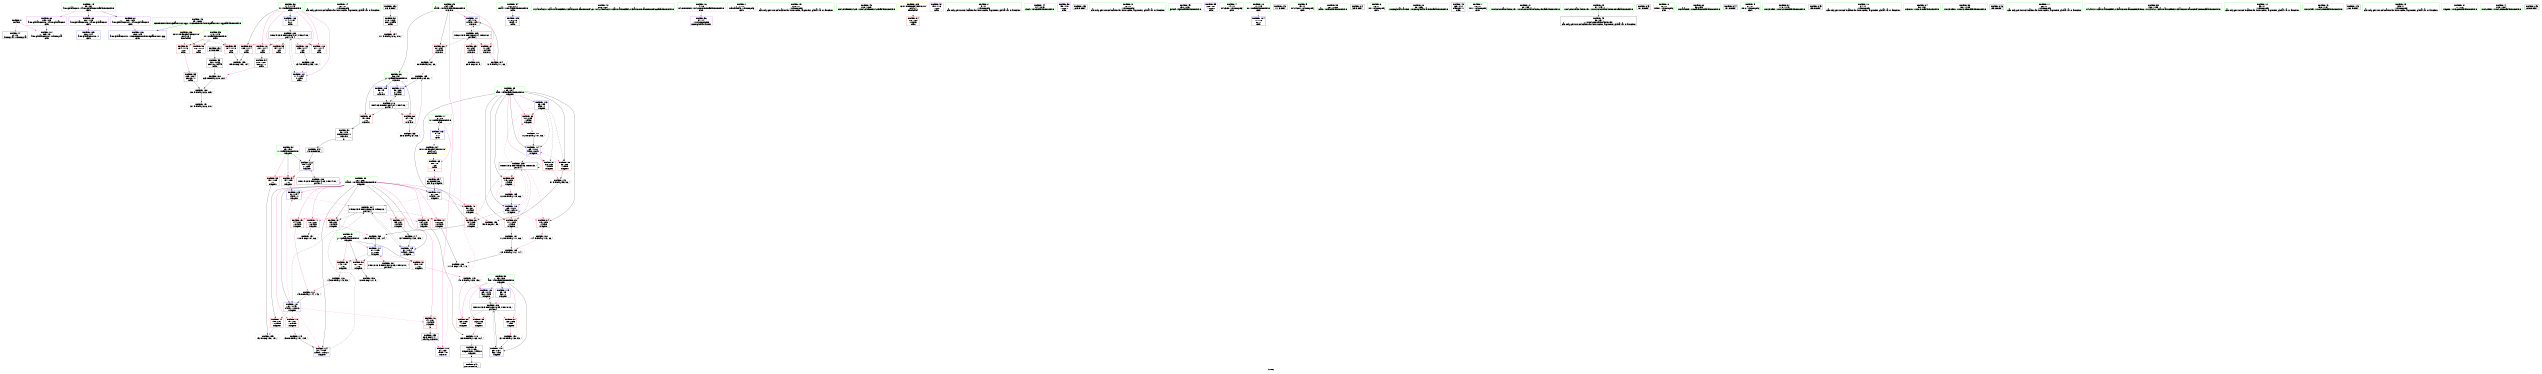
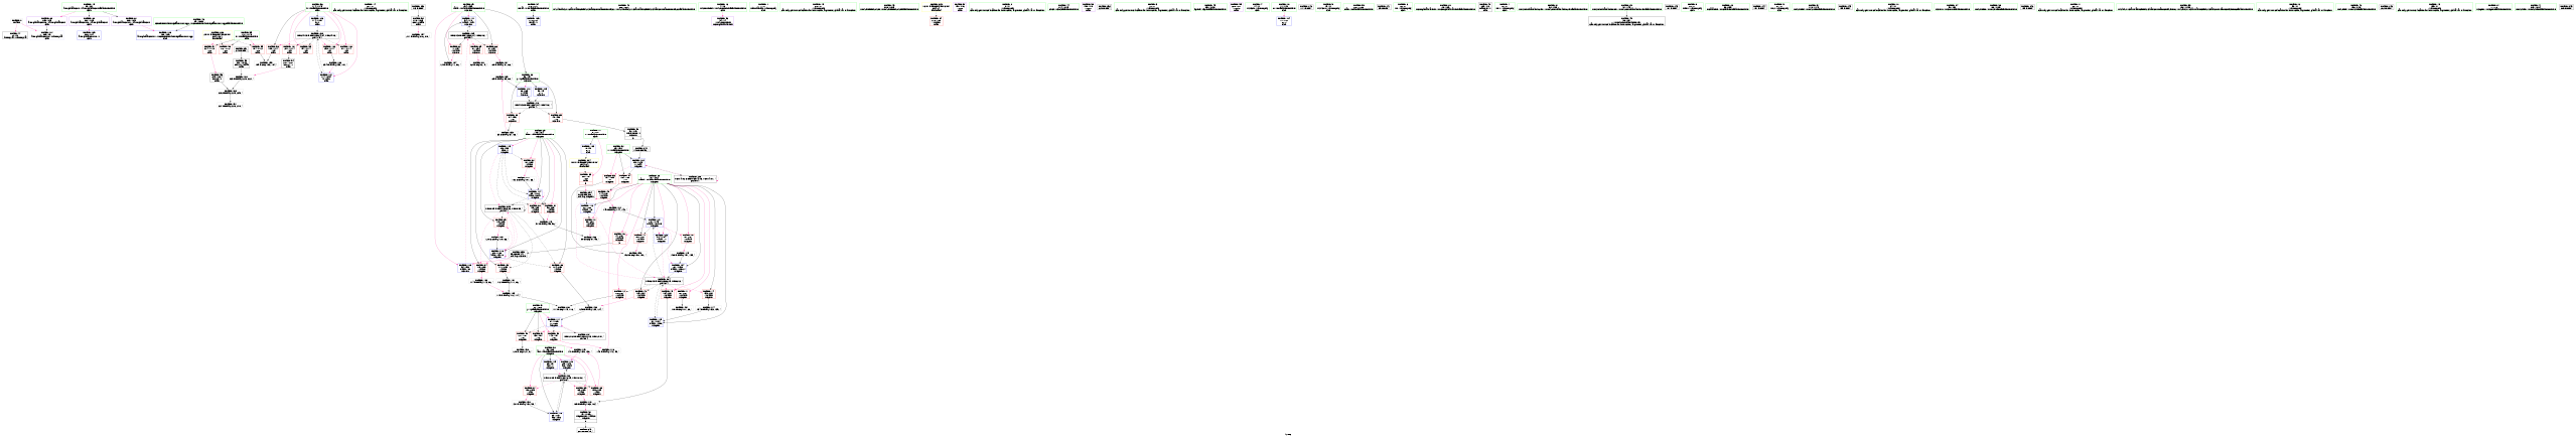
  digraph {
    label=SVFG
    node [color=green shape=record]
    edge [color=black style=solid]
    n1 [color=grey label="{NodeID: 0\nNullPtr}"]
    n2 [color=black label="{NodeID: 47\n2\<--3\ndummyVal\<--dummyVal\n}"]
    n3 [color=blue label="{NodeID: 107\n269\<--3\nllvm.global_ctors_2\<--dummyVal\nGlob }" style=dotted]
    n4 [color=grey label="{NodeID: 180\n223 = Binary(220, 222, )\n}"]
    n5 [color=grey label="{NodeID: 188\n226 = Binary(223, 225, )\n}"]
    n6 [color=grey label="{NodeID: 191\n227 = Binary(226, 218, )\n}"]
    n7 [color=red label="{NodeID: 97\n224\<--172\n\<--tt\nmain\n}"]
    n8 [color=black label="{NodeID: 55\n225\<--224\nconv13\<--\nmain\n}"]
    n9 [label="{NodeID: 14\n181\<--1\n\<--dummyObj\nCan only get source location for instruction, argument, global var or function.}"]
    n10 [color=grey label="{NodeID: 194\n217 = Binary(216, 218, )\n}"]
    n11 [color=blue label="{NodeID: 111\n54\<--72\nx.addr\<--div\n_Z3revx\n}"]
    n12 [color=black label="{NodeID: 209\nMR_2V_3 = PHI(MR_2V_4, MR_2V_2, )\npts\{55 \}\n}"]
    n13 [color=red label="{NodeID: 65\n61\<--54\n\<--x.addr\n_Z3revx\n}"]
    n14 [color=red label="{NodeID: 66\n67\<--54\n\<--x.addr\n_Z3revx\n}"]
    n15 [color=red label="{NodeID: 67\n71\<--54\n\<--x.addr\n_Z3revx\n}"]
    n16 [color=grey label="{NodeID: 201\n62 = cmp(61, 9, )\n}"]
    n17 [color=grey label="{NodeID: 187\n68 = Binary(67, 66, )\n}"]
    n18 [color=grey label="{NodeID: 184\n72 = Binary(71, 66, )\n}"]
    n19 [label="{NodeID: 28\n81\<--82\nx.addr\<--x.addr_field_insensitive\n_Z3getx\n}"]
    n20 [color=red label="{NodeID: 70\n98\<--81\n\<--x.addr\n_Z3getx\n}"]
    n21 [color=red label="{NodeID: 71\n107\<--81\n\<--x.addr\n_Z3getx\n}"]
    n22 [color=red label="{NodeID: 72\n116\<--81\n\<--x.addr\n_Z3getx\n}"]
    n23 [color=red label="{NodeID: 73\n123\<--81\n\<--x.addr\n_Z3getx\n}"]
    n24 [color=red label="{NodeID: 74\n133\<--81\n\<--x.addr\n_Z3getx\n}"]
    n25 [color=red label="{NodeID: 75\n144\<--81\n\<--x.addr\n_Z3getx\n}"]
    n26 [color=red label="{NodeID: 76\n147\<--81\n\<--x.addr\n_Z3getx\n|{<s0>3}}"]
    n27 [color=red label="{NodeID: 77\n150\<--81\n\<--x.addr\n_Z3getx\n}"]
    n28 [color=red label="{NodeID: 78\n157\<--81\n\<--x.addr\n_Z3getx\n}"]
    n29 [color=red label="{NodeID: 79\n164\<--81\n\<--x.addr\n_Z3getx\n}"]
    n30 [color=blue label="{NodeID: 112\n81\<--80\nx.addr\<--x\n_Z3getx\n}"]
    n31 [color=blue label="{NodeID: 119\n81\<--134\nx.addr\<--dec\n_Z3getx\n}"]
    n32 [color=blue label="{NodeID: 121\n81\<--145\nx.addr\<--sub13\n_Z3getx\n}"]
    n33 [color=blue label="{NodeID: 123\n81\<--154\nx.addr\<--\n_Z3getx\n}"]
    n34 [color=blue label="{NodeID: 124\n81\<--158\nx.addr\<--dec17\n_Z3getx\n}"]
    n35 [color=grey label="{NodeID: 196\n99 = cmp(97, 98, )\n}"]
    n36 [color=grey label="{NodeID: 197\n108 = cmp(107, 66, )\n}"]
    n37 [color=grey label="{NodeID: 200\n117 = cmp(115, 116, )\n}"]
    n38 [color=grey label="{NodeID: 192\n125 = Binary(123, 124, )\n}"]
    n39 [color=grey label="{NodeID: 174\n134 = Binary(133, 135, )\n}"]
    n40 [color=grey label="{NodeID: 172\n145 = Binary(144, 143, )\n}"]
    n41 [color=black label="{NodeID: 253\n53 = PHI(147, )\n0th arg _Z3revx }"]
    n42 [color=grey label="{NodeID: 195\n152 = cmp(150, 151, )\n}"]
    n43 [color=grey label="{NodeID: 179\n158 = Binary(157, 135, )\n}"]
    n44 [color=grey label="{NodeID: 178\n165 = Binary(163, 164, )\n}"]
    n45 [color=black label="{NodeID: 204\nMR_6V_3 = PHI(MR_6V_5, MR_6V_2, )\npts\{82 \}\n}"]
    n46 [color=blue label="{NodeID: 117\n87\<--125\ny\<--rem\n_Z3getx\n}"]
    n47 [color=blue label="{NodeID: 108\n54\<--53\nx.addr\<--x\n_Z3revx\n}"]
    n48 [color=black label="{NodeID: 51\n79\<--165\n_Z3getx_ret\<--add20\n_Z3getx\n|{<s0>9}}"]
    n49 [color=black label="{NodeID: 208\nMR_14V_2 = PHI(MR_14V_3, MR_14V_1, )\npts\{90 \}\n}"]
    n50 [color=blue label="{NodeID: 122\n89\<--148\nz\<--call\n_Z3getx\n}"]
    n51 [color=red label="{NodeID: 93\n151\<--89\n\<--z\n_Z3getx\n}"]
    n52 [color=red label="{NodeID: 94\n154\<--89\n\<--z\n_Z3getx\n}"]
    n53 [color=blue label="{NodeID: 125\n170\<--12\nretval\<--\nmain\n}"]
    n54 [label="{NodeID: 42\n206\<--207\n_ZSt4endlIcSt11char_traitsIcEERSt13basic_ostreamIT_T0_ES6_\<--_ZSt4endlIcSt11char_traitsIcEERSt13basic_ostreamIT_T0_ES6__field_insensitive\n}"]
    n55 [color=purple label="{NodeID: 56\n34\<--4\n\<--_ZStL8__ioinit\n__cxx_global_var_init\n}"]
    n56 [color=black label="{NodeID: 250\n213 = PHI()\n}"]
    n57 [color=black label="{NodeID: 52\n216\<--213\nconv\<--call8\nmain\n}"]
    n58 [color=red label="{NodeID: 84\n113\<--83\n\<--base\n_Z3getx\n}"]
    n59 [color=grey label="{NodeID: 182\n114 = Binary(113, 66, )\n}"]
    n60 [color=grey label="{NodeID: 183\n115 = Binary(112, 114, )\n}"]
    n61 [label="{NodeID: 1\n7\<--1\n__dso_handle\<--dummyObj\nGlob }"]
    n62 [color=grey label="{NodeID: 181\n112 = Binary(111, 66, )\n}"]
    n63 [color=red label="{NodeID: 98\n183\<--174\n\<--it\nmain\n}"]
    n64 [color=grey label="{NodeID: 199\n185 = cmp(183, 184, )\n}"]
    n65 [label="{NodeID: 15\n218\<--1\n\<--dummyObj\nCan only get source location for instruction, argument, global var or function.}"]
    n66 [label="{NodeID: 29\n83\<--84\nbase\<--base_field_insensitive\n_Z3getx\n}"]
    n67 [color=red label="{NodeID: 80\n95\<--83\n\<--base\n_Z3getx\n}"]
    n68 [color=red label="{NodeID: 81\n96\<--83\n\<--base\n_Z3getx\n}"]
    n69 [color=red label="{NodeID: 82\n101\<--83\n\<--base\n_Z3getx\n}"]
    n70 [color=red label="{NodeID: 83\n111\<--83\n\<--base\n_Z3getx\n}"]
    n71 [color=red label="{NodeID: 85\n119\<--83\n\<--base\n_Z3getx\n}"]
    n72 [color=red label="{NodeID: 86\n124\<--83\n\<--base\n_Z3getx\n}"]
    n73 [color=blue label="{NodeID: 113\n83\<--93\nbase\<--\n_Z3getx\n}"]
    n74 [color=blue label="{NodeID: 114\n83\<--102\nbase\<--mul1\n_Z3getx\n}"]
    n75 [color=blue label="{NodeID: 116\n83\<--120\nbase\<--div10\n_Z3getx\n}"]
    n76 [color=grey label="{NodeID: 173\n97 = Binary(95, 96, )\n}"]
    n77 [color=grey label="{NodeID: 177\n102 = Binary(101, 66, )\n}"]
    n78 [color=grey label="{NodeID: 185\n120 = Binary(119, 66, )\n}"]
    n79 [color=black label="{NodeID: 205\nMR_8V_5 = PHI(MR_8V_6, MR_8V_3, )\npts\{84 \}\n}"]
    n80 [color=grey label="{NodeID: 189\n69 = Binary(65, 68, )\n}"]
    n81 [color=blue label="{NodeID: 126\n174\<--181\nit\<--\nmain\n}"]
    n82 [color=black label="{NodeID: 202\nMR_24V_3 = PHI(MR_24V_4, MR_24V_2, )\npts\{175 \}\n}"]
    n83 [color=red label="{NodeID: 99\n194\<--174\n\<--it\nmain\n}"]
    n84 [color=blue label="{NodeID: 127\n174\<--234\nit\<--inc\nmain\n}"]
    n85 [color=red label="{NodeID: 100\n211\<--174\n\<--it\nmain\n}"]
    n86 [color=red label="{NodeID: 101\n221\<--174\n\<--it\nmain\n}"]
    n87 [color=red label="{NodeID: 102\n233\<--174\n\<--it\nmain\n}"]
    n88 [color=black label="{NodeID: 54\n222\<--221\nconv11\<--\nmain\n}"]
    n89 [color=grey label="{NodeID: 186\n234 = Binary(233, 181, )\n}"]
    n90 [label="{NodeID: 43\n208\<--209\n_ZNSolsEPFRSoS_E\<--_ZNSolsEPFRSoS_E_field_insensitive\n}"]
    n91 [color=yellow label="{NodeID: 223\n16V_1 = ENCHI(MR_16V_0)\npts\{1 \}\nFun[main]}" style=double]
    n92 [color=red label="{NodeID: 64\n210\<--20\n\<--stderr\nmain\n}"]
    n93 [color=purple label="{NodeID: 57\n190\<--16\n\<--.str\nmain\n}"]
    n94 [color=black label="{NodeID: 251\n219 = PHI()\n}"]
    n95 [color=black label="{NodeID: 53\n220\<--219\nconv10\<--call9\nmain\n}"]
    n96 [label="{NodeID: 2\n9\<--1\n\<--dummyObj\nCan only get source location for instruction, argument, global var or function.}"]
    n97 [label="{NodeID: 16\n4\<--6\n_ZStL8__ioinit\<--_ZStL8__ioinit_field_insensitive\nGlob }"]
    n98 [label="{NodeID: 30\n85\<--86\nans\<--ans_field_insensitive\n_Z3getx\n}"]
    n99 [color=red label="{NodeID: 87\n130\<--85\n\<--ans\n_Z3getx\n}"]
    n100 [color=red label="{NodeID: 88\n139\<--85\n\<--ans\n_Z3getx\n}"]
    n101 [color=red label="{NodeID: 89\n163\<--85\n\<--ans\n_Z3getx\n}"]
    n102 [color=blue label="{NodeID: 115\n85\<--9\nans\<--\n_Z3getx\n}"]
    n103 [color=blue label="{NodeID: 118\n85\<--131\nans\<--inc\n_Z3getx\n}"]
    n104 [color=blue label="{NodeID: 120\n85\<--140\nans\<--add\n_Z3getx\n}"]
    n105 [color=grey label="{NodeID: 190\n131 = Binary(130, 93, )\n}"]
    n106 [color=grey label="{NodeID: 175\n140 = Binary(139, 138, )\n}"]
    n107 [color=black label="{NodeID: 206\nMR_10V_3 = PHI(MR_10V_5, MR_10V_2, )\npts\{86 \}\n}"]
    n108 [color=black label="{NodeID: 210\nMR_4V_3 = PHI(MR_4V_4, MR_4V_2, )\npts\{57 \}\n}"]
    n109 [color=red label="{NodeID: 68\n64\<--56\n\<--y\n_Z3revx\n}"]
    n110 [color=red label="{NodeID: 69\n75\<--56\n\<--y\n_Z3revx\n}"]
    n111 [color=blue label="{NodeID: 110\n56\<--69\ny\<--add\n_Z3revx\n}"]
    n112 [color=grey label="{NodeID: 193\n65 = Binary(64, 66, )\n}"]
    n113 [color=black label="{NodeID: 50\n52\<--75\n_Z3revx_ret\<--\n_Z3revx\n|{<s0>3}}"]
    n114 [color=black label="{NodeID: 242\n148 = PHI(52, )\n}"]
    n115 [label="{NodeID: 44\n214\<--215\nclock\<--clock_field_insensitive\n}"]
    n116 [color=yellow label="{NodeID: 224\n18V_1 = ENCHI(MR_18V_0)\npts\{10 \}\nFun[main]}" style=double]
    n117 [color=red label="{NodeID: 63\n200\<--8\n\<--n\nmain\n|{<s0>9}}"]
    n118 [color=black label="{NodeID: 254\n80 = PHI(200, )\n0th arg _Z3getx }"]
    n119 [color=purple label="{NodeID: 58\n198\<--18\n\<--.str.1\nmain\n}"]
    n120 [color=black label="{NodeID: 252\n229 = PHI()\n}"]
    n121 [color=red label="{NodeID: 90\n127\<--87\n\<--y\n_Z3getx\n}"]
    n122 [color=red label="{NodeID: 91\n138\<--87\n\<--y\n_Z3getx\n}"]
    n123 [color=red label="{NodeID: 92\n142\<--87\n\<--y\n_Z3getx\n}"]
    n124 [color=black label="{NodeID: 207\nMR_12V_2 = PHI(MR_12V_3, MR_12V_1, )\npts\{88 \}\n}"]
    n125 [label="{NodeID: 3\n12\<--1\n\<--dummyObj\nCan only get source location for instruction, argument, global var or function.}"]
    n126 [label="{NodeID: 17\n8\<--10\nn\<--n_field_insensitive\nGlob }"]
    n127 [color=blue label="{NodeID: 103\n8\<--9\nn\<--\nGlob }"]
    n128 [label="{NodeID: 31\n87\<--88\ny\<--y_field_insensitive\n_Z3getx\n}"]
    n129 [color=grey label="{NodeID: 198\n128 = cmp(127, 9, )\n}"]
    n130 [color=grey label="{NodeID: 176\n143 = Binary(142, 93, )\n}"]
    n131 [label="{NodeID: 45\n230\<--231\nfprintf\<--fprintf_field_insensitive\n}"]
    n132 [color=purple label="{NodeID: 59\n228\<--21\n\<--.str.2\nmain\n}"]
    n133 [label="{NodeID: 4\n14\<--1\n_ZSt3cin\<--dummyObj\nGlob }"]
    n134 [label="{NodeID: 18\n11\<--13\nm\<--m_field_insensitive\nGlob }"]
    n135 [color=blue label="{NodeID: 104\n11\<--12\nm\<--\nGlob }"]
    n136 [label="{NodeID: 32\n89\<--90\nz\<--z_field_insensitive\n_Z3getx\n}"]
    n137 [label="{NodeID: 46\n25\<--263\n_GLOBAL__sub_I_vepifanov_0_1.cpp\<--_GLOBAL__sub_I_vepifanov_0_1.cpp_field_insensitive\n}"]
    n138 [color=blue label="{NodeID: 106\n268\<--25\nllvm.global_ctors_1\<--_GLOBAL__sub_I_vepifanov_0_1.cpp\nGlob }"]
    n139 [color=yellow label="{NodeID: 226\n22V_1 = ENCHI(MR_22V_0)\npts\{173 \}\nFun[main]}" style=double]
    n140 [color=red label="{NodeID: 95\n184\<--172\n\<--tt\nmain\n}"]
    n141 [color=red label="{NodeID: 96\n212\<--172\n\<--tt\nmain\n}"]
    n142 [color=purple label="{NodeID: 60\n267\<--23\nllvm.global_ctors_0\<--llvm.global_ctors\nGlob }"]
    n143 [color=blue label="{NodeID: 105\n267\<--24\nllvm.global_ctors_0\<--\nGlob }"]
    n144 [color=black label="{NodeID: 240\n177 = PHI()\n}"]
    n145 [label="{NodeID: 5\n15\<--1\n_ZSt4cout\<--dummyObj\nGlob }"]
    n146 [label="{NodeID: 19\n23\<--27\nllvm.global_ctors\<--llvm.global_ctors_field_insensitive\nGlob }"]
    n147 [color=purple label="{NodeID: 61\n268\<--23\nllvm.global_ctors_1\<--llvm.global_ctors\nGlob }"]
    n148 [color=purple label="{NodeID: 62\n269\<--23\nllvm.global_ctors_2\<--llvm.global_ctors\nGlob }"]
    n149 [label="{NodeID: 33\n167\<--168\nmain\<--main_field_insensitive\n}"]
    n150 [color=black label="{NodeID: 241\n35 = PHI()\n}"]
    n151 [color=black label="{NodeID: 247\n201 = PHI(79, )\n}"]
    n152 [label="{NodeID: 6\n16\<--1\n.str\<--dummyObj\nGlob }"]
    n153 [label="{NodeID: 20\n28\<--29\n__cxx_global_var_init\<--__cxx_global_var_init_field_insensitive\n}"]
    n154 [label="{NodeID: 34\n170\<--171\nretval\<--retval_field_insensitive\nmain\n}"]
    n155 [color=black label="{NodeID: 48\n169\<--12\nmain_ret\<--\nmain\n}"]
    n156 [label="{NodeID: 7\n18\<--1\n.str.1\<--dummyObj\nGlob }"]
    n157 [label="{NodeID: 21\n32\<--33\n_ZNSt8ios_base4InitC1Ev\<--_ZNSt8ios_base4InitC1Ev_field_insensitive\n}"]
    n158 [label="{NodeID: 35\n172\<--173\ntt\<--tt_field_insensitive\nmain\n}"]
    n159 [color=black label="{NodeID: 49\n36\<--37\n\<--_ZNSt8ios_base4InitD1Ev\nCan only get source location for instruction, argument, global var or function.}"]
    n160 [color=black label="{NodeID: 243\n187 = PHI()\n}"]
    n161 [label="{NodeID: 8\n20\<--1\nstderr\<--dummyObj\nGlob }"]
    n162 [label="{NodeID: 22\n38\<--39\n__cxa_atexit\<--__cxa_atexit_field_insensitive\n}"]
    n163 [label="{NodeID: 36\n174\<--175\nit\<--it_field_insensitive\nmain\n}"]
    n164 [color=black label="{NodeID: 244\n191 = PHI()\n}"]
    n165 [label="{NodeID: 9\n21\<--1\n.str.2\<--dummyObj\nGlob }"]
    n166 [label="{NodeID: 23\n37\<--43\n_ZNSt8ios_base4InitD1Ev\<--_ZNSt8ios_base4InitD1Ev_field_insensitive\n}"]
    n167 [label="{NodeID: 37\n178\<--179\n_ZNSirsERi\<--_ZNSirsERi_field_insensitive\n}"]
    n168 [color=black label="{NodeID: 245\n195 = PHI()\n}"]
    n169 [label="{NodeID: 10\n24\<--1\n\<--dummyObj\nCan only get source location for instruction, argument, global var or function.}"]
    n170 [label="{NodeID: 24\n50\<--51\n_Z3revx\<--_Z3revx_field_insensitive\n}"]
    n171 [label="{NodeID: 38\n188\<--189\n_ZNSirsERx\<--_ZNSirsERx_field_insensitive\n}"]
    n172 [color=black label="{NodeID: 246\n199 = PHI()\n}"]
    n173 [label="{NodeID: 11\n66\<--1\n\<--dummyObj\nCan only get source location for instruction, argument, global var or function.}"]
    n174 [label="{NodeID: 25\n54\<--55\nx.addr\<--x.addr_field_insensitive\n_Z3revx\n}"]
    n175 [label="{NodeID: 26\n56\<--57\ny\<--y_field_insensitive\n_Z3revx\n}"]
    n176 [label="{NodeID: 39\n192\<--193\n_ZStlsISt11char_traitsIcEERSt13basic_ostreamIcT_ES5_PKc\<--_ZStlsISt11char_traitsIcEERSt13basic_ostreamIcT_ES5_PKc_field_insensitive\n}"]
    n177 [label="{NodeID: 12\n93\<--1\n\<--dummyObj\nCan only get source location for instruction, argument, global var or function.}"]
    n178 [color=blue label="{NodeID: 109\n56\<--9\ny\<--\n_Z3revx\n}"]
    n179 [label="{NodeID: 40\n196\<--197\n_ZNSolsEi\<--_ZNSolsEi_field_insensitive\n}"]
    n180 [color=black label="{NodeID: 248\n202 = PHI()\n}"]
    n181 [label="{NodeID: 13\n135\<--1\n\<--dummyObj\nCan only get source location for instruction, argument, global var or function.}"]
    n182 [label="{NodeID: 27\n77\<--78\n_Z3getx\<--_Z3getx_field_insensitive\n}"]
    n183 [label="{NodeID: 41\n203\<--204\n_ZNSolsEx\<--_ZNSolsEx_field_insensitive\n}"]
    n184 [color=black label="{NodeID: 249\n205 = PHI()\n}"]
    n1 -> n2 [color=deeppink]
    n1 -> n3 [color=deeppink]
    n4 -> n5
    n5 -> n6
    n7 -> n8 [color=deeppink]
    n8 -> n5
    n11 -> n12 [style=dashed]
    n12 -> n11 [style=dashed]
    n12 -> n13 [color=deeppink style=dashed]
    n12 -> n14 [style=dashed]
    n12 -> n15 [style=dashed]
    n13 -> n16 [color=deeppink]
    n14 -> n17 [color=deeppink]
    n15 -> n18 [color=deeppink]
    n17 -> n80 [color=deeppink]
    n18 -> n11
    n19 -> n20 [color=deeppink]
    n19 -> n21 [color=deeppink]
    n19 -> n22 [color=deeppink]
    n19 -> n23
    n19 -> n24
    n19 -> n25 [color=deeppink]
    n19 -> n26 [color=deeppink]
    n19 -> n27
    n19 -> n28 [color=deeppink]
    n19 -> n29 [color=deeppink]
    n19 -> n30
    n19 -> n31
    n19 -> n32
    n19 -> n33 [color=deeppink]
    n19 -> n34
    n20 -> n35 [color=deeppink]
    n21 -> n36
    n22 -> n37
    n23 -> n38 [color=deeppink]
    n24 -> n39
    n25 -> n40 [color=deeppink]
    n26 -> n41 [tailport=s0]
    n27 -> n42 [color=deeppink]
    n28 -> n43 [color=deeppink]
    n29 -> n44
    n30 -> n20 [style=dashed]
    n30 -> n45 [color=deeppink style=dashed]
    n31 -> n45 [style=dashed]
    n32 -> n26 [color=deeppink style=dashed]
    n32 -> n27 [style=dashed]
    n32 -> n28 [color=deeppink style=dashed]
    n32 -> n33 [color=deeppink style=dashed]
    n32 -> n34 [color=deeppink style=dashed]
    n33 -> n45 [color=deeppink style=dashed]
    n34 -> n45 [style=dashed]
    n38 -> n46
    n39 -> n31
    n40 -> n32
    n41 -> n47 [color=deeppink]
    n43 -> n34
    n44 -> n48 [color=deeppink]
    n45 -> n21 [color=deeppink style=dashed]
    n45 -> n22 [style=dashed]
    n45 -> n23 [style=dashed]
    n45 -> n24 [color=deeppink style=dashed]
    n45 -> n25 [color=deeppink style=dashed]
    n45 -> n29 [color=deeppink style=dashed]
    n45 -> n31 [style=dashed]
    n45 -> n32 [style=dashed]
    n46 -> n121 [style=dashed]
    n46 -> n122 [color=deeppink style=dashed]
    n46 -> n123 [style=dashed]
    n46 -> n124 [style=dashed]
    n47 -> n12 [color=deeppink style=dashed]
    n48 -> n151 [tailport=s0]
    n49 -> n49 [color=deeppink style=dashed]
    n49 -> n50 [color=deeppink style=dashed]
    n50 -> n49 [style=dashed]
    n50 -> n51 [color=deeppink style=dashed]
    n50 -> n52 [style=dashed]
    n51 -> n42
-   n52 -> n33
+   n52 -> n25
    n56 -> n57
    n57 -> n10 [color=deeppink]
    n58 -> n59 [color=deeppink]
    n59 -> n60 [color=deeppink]
    n60 -> n37
    n62 -> n60
    n63 -> n64
    n66 -> n58
    n66 -> n67
    n66 -> n68 [color=deeppink]
    n66 -> n69 [color=deeppink]
    n66 -> n70
    n66 -> n71
    n66 -> n72
    n66 -> n73 [color=deeppink]
    n66 -> n74
    n66 -> n75
    n67 -> n76
    n68 -> n76 [color=deeppink]
    n69 -> n77 [color=deeppink]
    n70 -> n62
    n71 -> n78 [color=deeppink]
    n72 -> n38
    n73 -> n67 [style=dashed]
    n73 -> n68 [style=dashed]
    n73 -> n69 [style=dashed]
    n73 -> n74 [style=dashed]
    n73 -> n79 [color=deeppink style=dashed]
    n74 -> n67 [color=deeppink style=dashed]
    n74 -> n68 [style=dashed]
    n74 -> n69 [color=deeppink style=dashed]
    n74 -> n74 [color=deeppink style=dashed]
    n74 -> n79 [style=dashed]
    n75 -> n58 [color=deeppink style=dashed]
    n75 -> n70 [color=deeppink style=dashed]
    n75 -> n71 [color=deeppink style=dashed]
    n75 -> n72 [style=dashed]
    n75 -> n75 [color=deeppink style=dashed]
    n75 -> n79 [color=deeppink style=dashed]
    n76 -> n35
    n77 -> n74
    n78 -> n75
    n79 -> n58 [color=deeppink style=dashed]
    n79 -> n70 [style=dashed]
    n79 -> n71 [style=dashed]
    n79 -> n72 [style=dashed]
    n79 -> n75 [color=deeppink style=dashed]
    n79 -> n79 [style=dashed]
    n80 -> n111
    n81 -> n82 [style=dashed]
    n82 -> n63 [color=deeppink style=dashed]
    n82 -> n83 [style=dashed]
    n82 -> n84 [style=dashed]
    n82 -> n85 [style=dashed]
    n82 -> n86 [style=dashed]
    n82 -> n87 [color=deeppink style=dashed]
    n84 -> n82 [style=dashed]
    n86 -> n88
    n87 -> n89
    n88 -> n4 [color=deeppink]
    n89 -> n84 [color=deeppink]
    n91 -> n92 [style=dashed]
    n94 -> n95
    n95 -> n4
    n97 -> n55 [color=deeppink]
    n98 -> n99 [color=deeppink]
    n98 -> n100 [color=deeppink]
    n98 -> n101 [color=deeppink]
    n98 -> n102
    n98 -> n103
    n98 -> n104 [color=deeppink]
    n99 -> n105 [color=deeppink]
    n100 -> n106 [color=deeppink]
    n101 -> n44 [color=deeppink]
    n102 -> n107 [color=deeppink style=dashed]
    n103 -> n107
    n104 -> n107 [style=dashed]
    n105 -> n103
    n106 -> n104 [color=deeppink]
    n107 -> n99 [color=deeppink style=dashed]
    n107 -> n100 [style=dashed]
    n107 -> n101 [color=deeppink style=dashed]
    n107 -> n103 [style=dashed]
    n107 -> n104 [style=dashed]
    n108 -> n109 [style=dashed]
    n108 -> n110 [style=dashed]
    n108 -> n111 [style=dashed]
    n109 -> n112
    n110 -> n113
    n111 -> n108 [style=dashed]
    n112 -> n80 [color=deeppink]
    n113 -> n114 [tailport=s0]
    n114 -> n50
    n116 -> n117 [style=dashed]
    n117 -> n118 [color=deeppink tailport=s0]
    n118 -> n30
    n121 -> n129
    n122 -> n106 [color=deeppink]
    n123 -> n130 [color=deeppink]
    n124 -> n46 [color=deeppink style=dashed]
    n126 -> n117 [color=deeppink]
    n126 -> n127
    n127 -> n116 [style=dashed]
    n128 -> n46 [color=deeppink]
    n128 -> n121
    n128 -> n122
    n128 -> n123 [color=deeppink]
    n130 -> n40 [color=deeppink]
    n134 -> n135 [color=deeppink]
    n136 -> n50
    n136 -> n51 [color=deeppink]
    n136 -> n52
    n137 -> n138
    n139 -> n7 [color=deeppink style=dashed]
    n139 -> n140 [style=dashed]
    n139 -> n141 [style=dashed]
    n140 -> n64
    n142 -> n143 [color=deeppink]
    n146 -> n142
    n146 -> n147
    n146 -> n148 [color=deeppink]
    n147 -> n138 [color=deeppink]
    n148 -> n3
    n154 -> n53
    n158 -> n7
    n158 -> n140 [color=deeppink]
    n158 -> n141
    n163 -> n63
    n163 -> n81
    n163 -> n83 [color=deeppink]
    n163 -> n84 [color=deeppink]
    n163 -> n85 [color=deeppink]
    n163 -> n86 [color=deeppink]
    n163 -> n87 [color=deeppink]
    n166 -> n159
    n174 -> n11 [color=deeppink]
    n174 -> n14
    n174 -> n15 [color=deeppink]
    n174 -> n47 [color=deeppink]
    n174 -> n175
    n175 -> n109
    n175 -> n110
    n175 -> n111 [color=deeppink]
    n175 -> n178
    n178 -> n108 [style=dashed]
  }
